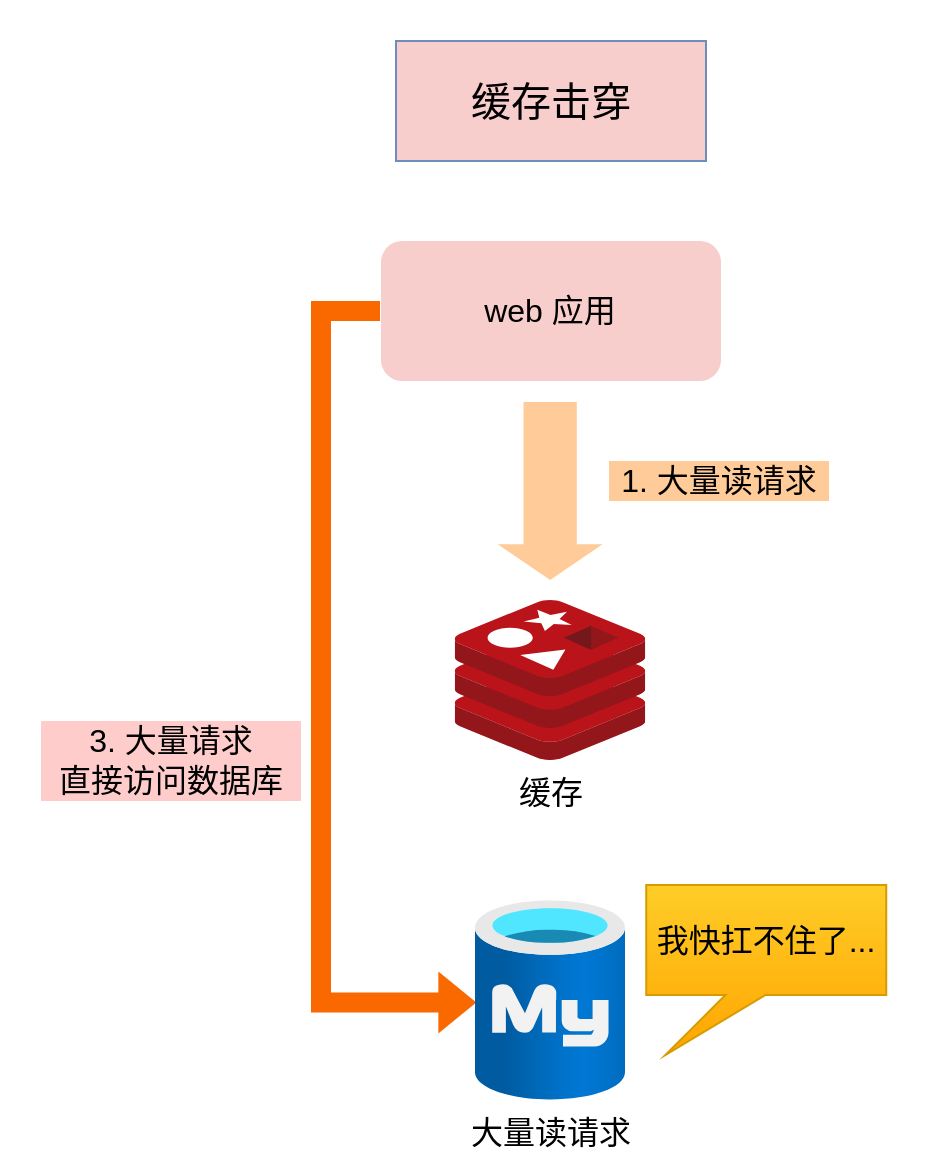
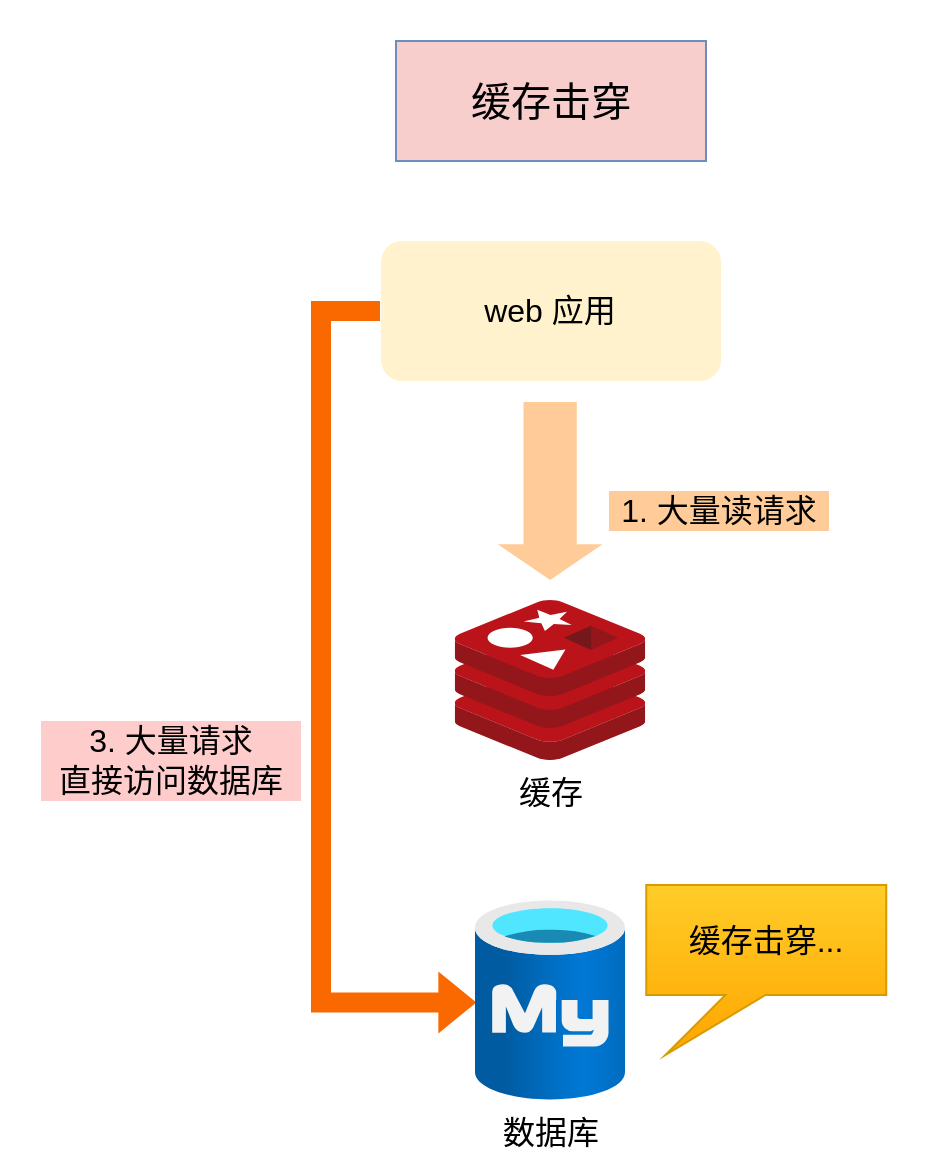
  <mxCell id="0" />
  <mxCell id="1" parent="0" />
  <mxCell id="2" style="edgeStyle=orthogonalEdgeStyle;shape=flexArrow;rounded=0;orthogonalLoop=1;jettySize=auto;html=1;entryX=0.009;entryY=0.507;entryDx=0;entryDy=0;entryPerimeter=0;labelBackgroundColor=none;fontSize=16;labelBorderColor=#FF00FF;fillColor=#fa6800;strokeColor=none;" edge="1" parent="1" source="3" target="5"><mxGeometry relative="1" as="geometry"><Array as="points"><mxPoint x="160" y="155" /><mxPoint x="160" y="501" /></Array></mxGeometry></mxCell>
- <mxCell id="3" value="web 应用" style="rounded=1;whiteSpace=wrap;html=1;fontSize=16;fillColor=#f8cecc;strokeColor=none;" vertex="1" parent="1"><mxGeometry x="190" y="120" width="170" height="70" as="geometry" /></mxCell>
+ <mxCell id="3" value="web 应用" style="rounded=1;whiteSpace=wrap;html=1;fontSize=16;fillColor=#fff2cc;strokeColor=none;" vertex="1" parent="1"><mxGeometry x="190" y="120" width="170" height="70" as="geometry" /></mxCell>
  <mxCell id="4" value="缓存" style="aspect=fixed;html=1;points=[];align=center;image;fontSize=16;image=img/lib/mscae/Cache_Redis_Product.svg;" vertex="1" parent="1"><mxGeometry x="227.38" y="300" width="95.24" height="80" as="geometry" /></mxCell>
- <mxCell id="5" value="大量读请求" style="aspect=fixed;html=1;points=[];align=center;image;fontSize=16;image=img/lib/azure2/databases/Azure_Database_MySQL_Server.svg;" vertex="1" parent="1"><mxGeometry x="237.5" y="450" width="75" height="100" as="geometry" /></mxCell>
+ <mxCell id="5" value="数据库" style="aspect=fixed;html=1;points=[];align=center;image;fontSize=16;image=img/lib/azure2/databases/Azure_Database_MySQL_Server.svg;" vertex="1" parent="1"><mxGeometry x="237.5" y="450" width="75" height="100" as="geometry" /></mxCell>
  <mxCell id="6" value="" style="shape=flexArrow;endArrow=classic;html=1;fontSize=16;endWidth=24.706;endSize=5.608;width=26.667;fillColor=#ffcc99;strokeColor=none;" edge="1" parent="1"><mxGeometry width="50" height="50" relative="1" as="geometry"><mxPoint x="274.58" y="200" as="sourcePoint" /><mxPoint x="274.58" y="290" as="targetPoint" /></mxGeometry></mxCell>
- <mxCell id="7" value="1. 大量读请求" style="text;html=1;align=center;verticalAlign=middle;resizable=0;points=[];autosize=1;fontSize=16;fillColor=#ffcc99;" vertex="1" parent="1"><mxGeometry x="304" y="230" width="110" height="20" as="geometry" /></mxCell>
+ <mxCell id="7" value="1. 大量读请求" style="text;html=1;align=center;verticalAlign=middle;resizable=0;points=[];autosize=1;fontSize=16;fillColor=#ffcc99;" vertex="1" parent="1"><mxGeometry x="304" y="245" width="110" height="20" as="geometry" /></mxCell>
  <mxCell id="8" value="3. 大量请求&lt;br&gt;直接访问数据库" style="text;html=1;align=center;verticalAlign=middle;resizable=0;points=[];autosize=1;fontSize=16;fillColor=#ffcccc;" vertex="1" parent="1"><mxGeometry x="20" y="360" width="130" height="40" as="geometry" /></mxCell>
- <mxCell id="9" value="我快扛不住了..." style="shape=callout;whiteSpace=wrap;html=1;perimeter=calloutPerimeter;fontSize=16;size=30;position=0.33;position2=0.08;gradientColor=#ffa500;fillColor=#ffcd28;strokeColor=#d79b00;" vertex="1" parent="1"><mxGeometry x="322.62" y="442" width="120" height="85" as="geometry" /></mxCell>
+ <mxCell id="9" value="缓存击穿..." style="shape=callout;whiteSpace=wrap;html=1;perimeter=calloutPerimeter;fontSize=16;size=30;position=0.33;position2=0.08;gradientColor=#ffa500;fillColor=#ffcd28;strokeColor=#d79b00;" vertex="1" parent="1"><mxGeometry x="322.62" y="442" width="120" height="85" as="geometry" /></mxCell>
  <mxCell id="10" value="&lt;span style=&quot;font-size: 20px&quot;&gt;缓存击穿&lt;/span&gt;" style="rounded=0;whiteSpace=wrap;html=1;fillColor=#f8cecc;strokeColor=#6c8ebf;" vertex="1" parent="1"><mxGeometry x="197.5" y="20" width="155" height="60" as="geometry" /></mxCell>
